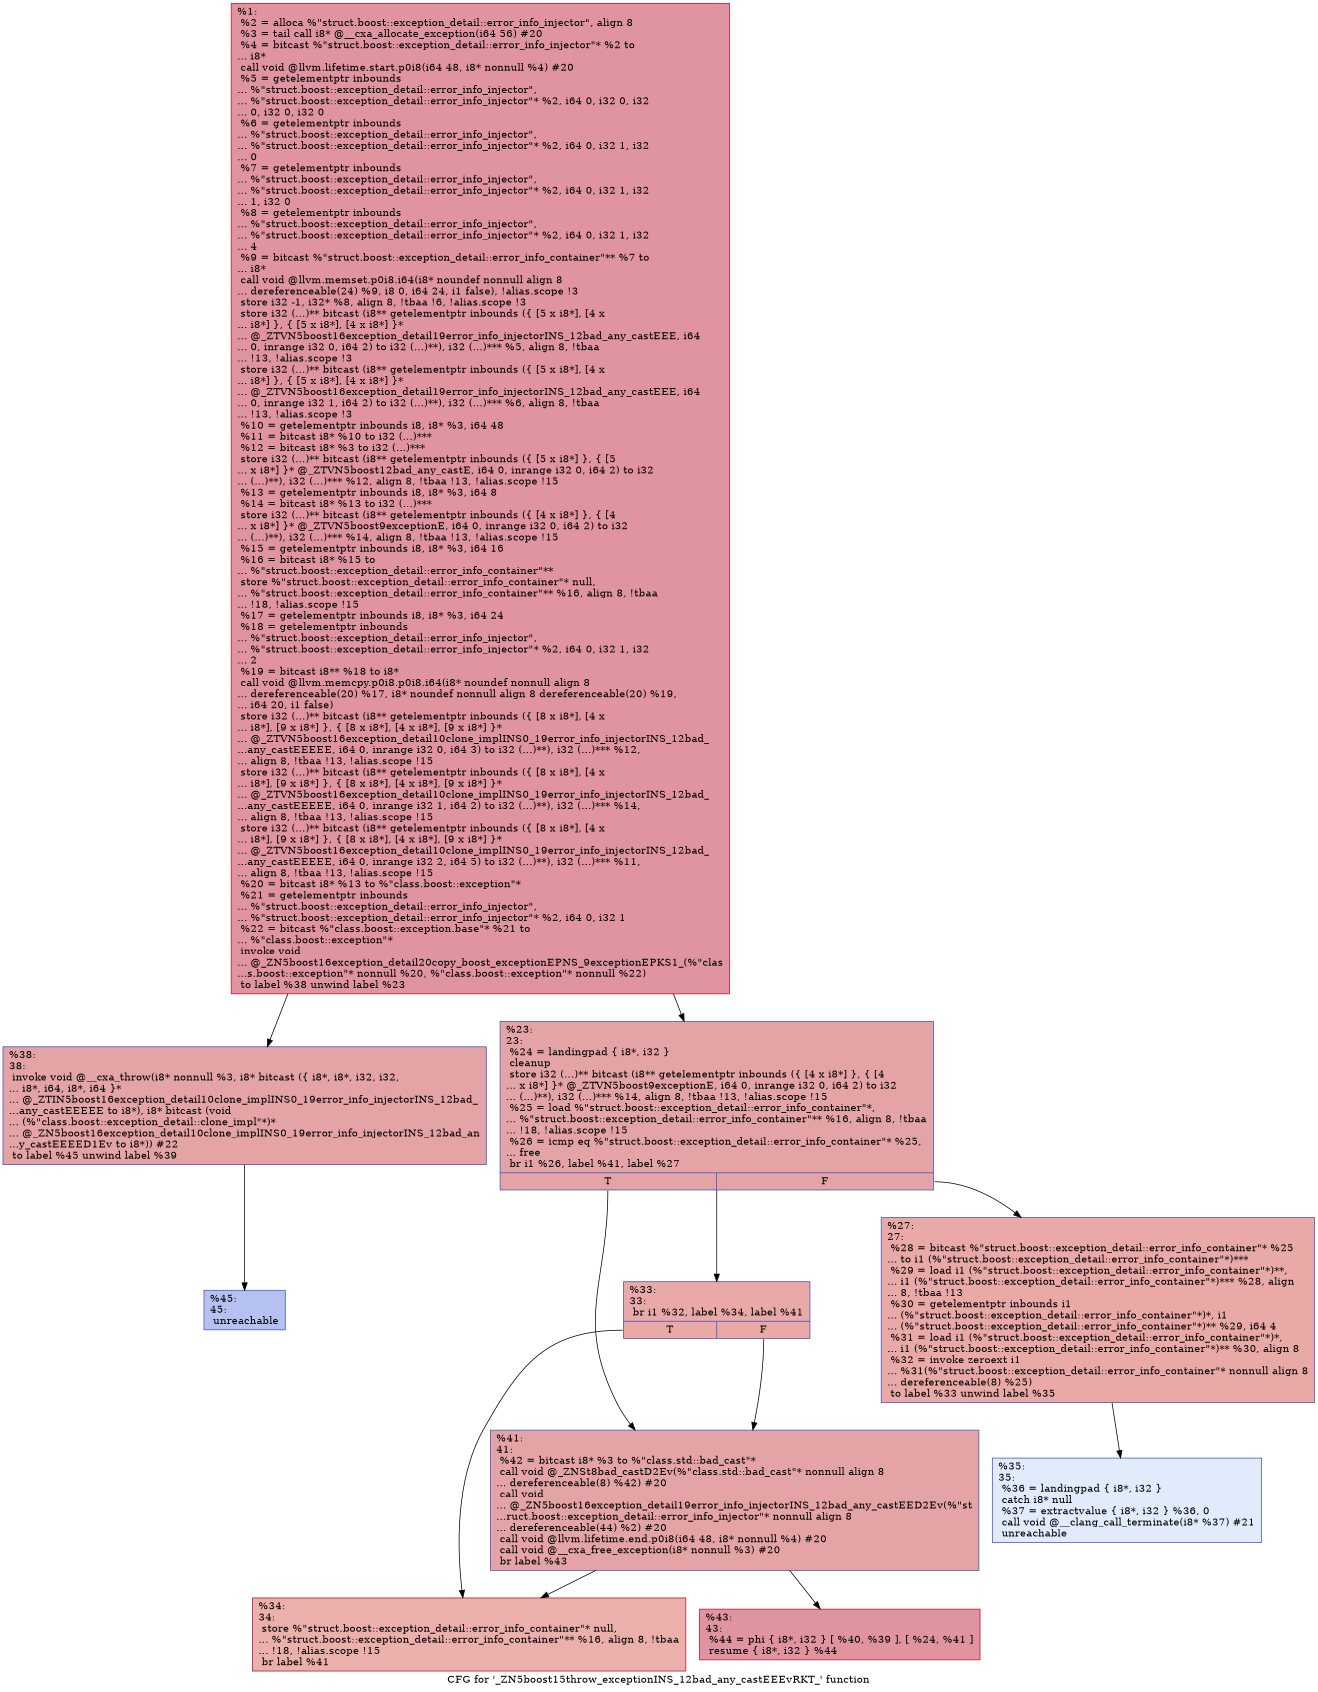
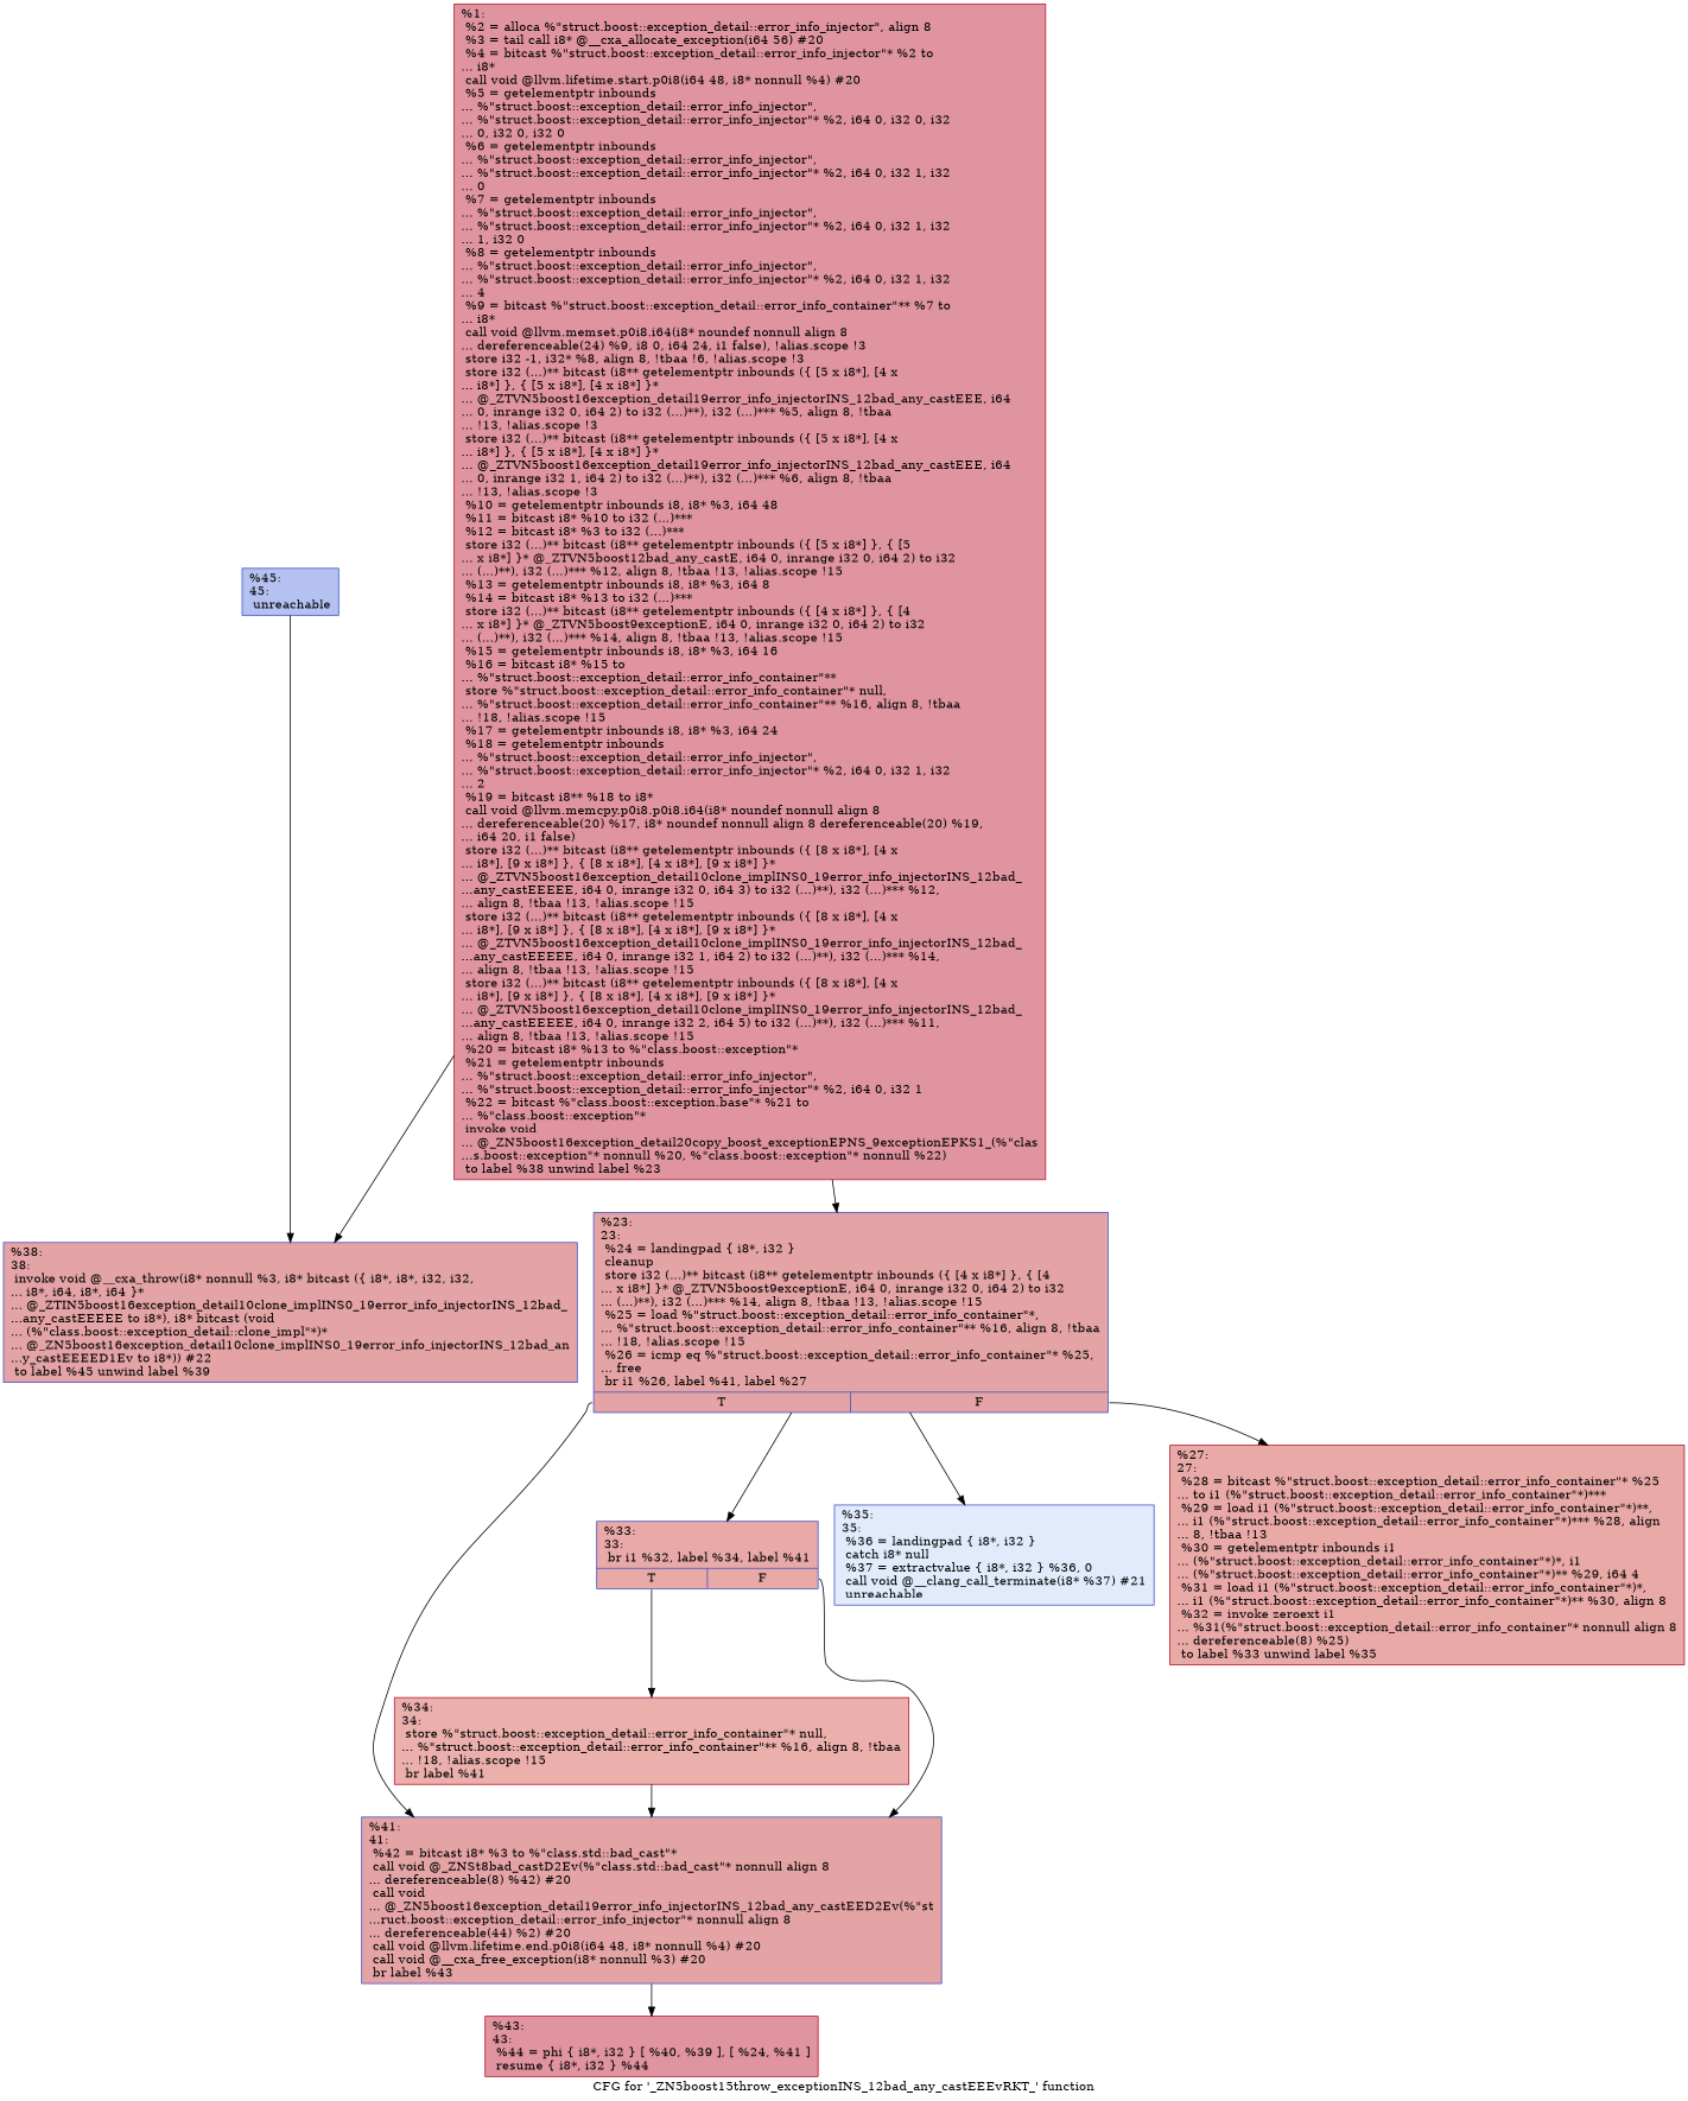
  digraph {
    label="CFG for '_ZN5boost15throw_exceptionINS_12bad_any_castEEEvRKT_' function"
    node [color="#3d50c3ff" fillcolor="#c32e3170" shape=record style=filled]
    n1 [color="#b70d28ff" fillcolor="#b70d2870" label="{%1:\l  %2 = alloca %\"struct.boost::exception_detail::error_info_injector\", align 8\l  %3 = tail call i8* @__cxa_allocate_exception(i64 56) #20\l  %4 = bitcast %\"struct.boost::exception_detail::error_info_injector\"* %2 to\l... i8*\l  call void @llvm.lifetime.start.p0i8(i64 48, i8* nonnull %4) #20\l  %5 = getelementptr inbounds\l... %\"struct.boost::exception_detail::error_info_injector\",\l... %\"struct.boost::exception_detail::error_info_injector\"* %2, i64 0, i32 0, i32\l... 0, i32 0, i32 0\l  %6 = getelementptr inbounds\l... %\"struct.boost::exception_detail::error_info_injector\",\l... %\"struct.boost::exception_detail::error_info_injector\"* %2, i64 0, i32 1, i32\l... 0\l  %7 = getelementptr inbounds\l... %\"struct.boost::exception_detail::error_info_injector\",\l... %\"struct.boost::exception_detail::error_info_injector\"* %2, i64 0, i32 1, i32\l... 1, i32 0\l  %8 = getelementptr inbounds\l... %\"struct.boost::exception_detail::error_info_injector\",\l... %\"struct.boost::exception_detail::error_info_injector\"* %2, i64 0, i32 1, i32\l... 4\l  %9 = bitcast %\"struct.boost::exception_detail::error_info_container\"** %7 to\l... i8*\l  call void @llvm.memset.p0i8.i64(i8* noundef nonnull align 8\l... dereferenceable(24) %9, i8 0, i64 24, i1 false), !alias.scope !3\l  store i32 -1, i32* %8, align 8, !tbaa !6, !alias.scope !3\l  store i32 (...)** bitcast (i8** getelementptr inbounds (\{ [5 x i8*], [4 x\l... i8*] \}, \{ [5 x i8*], [4 x i8*] \}*\l... @_ZTVN5boost16exception_detail19error_info_injectorINS_12bad_any_castEEE, i64\l... 0, inrange i32 0, i64 2) to i32 (...)**), i32 (...)*** %5, align 8, !tbaa\l... !13, !alias.scope !3\l  store i32 (...)** bitcast (i8** getelementptr inbounds (\{ [5 x i8*], [4 x\l... i8*] \}, \{ [5 x i8*], [4 x i8*] \}*\l... @_ZTVN5boost16exception_detail19error_info_injectorINS_12bad_any_castEEE, i64\l... 0, inrange i32 1, i64 2) to i32 (...)**), i32 (...)*** %6, align 8, !tbaa\l... !13, !alias.scope !3\l  %10 = getelementptr inbounds i8, i8* %3, i64 48\l  %11 = bitcast i8* %10 to i32 (...)***\l  %12 = bitcast i8* %3 to i32 (...)***\l  store i32 (...)** bitcast (i8** getelementptr inbounds (\{ [5 x i8*] \}, \{ [5\l... x i8*] \}* @_ZTVN5boost12bad_any_castE, i64 0, inrange i32 0, i64 2) to i32\l... (...)**), i32 (...)*** %12, align 8, !tbaa !13, !alias.scope !15\l  %13 = getelementptr inbounds i8, i8* %3, i64 8\l  %14 = bitcast i8* %13 to i32 (...)***\l  store i32 (...)** bitcast (i8** getelementptr inbounds (\{ [4 x i8*] \}, \{ [4\l... x i8*] \}* @_ZTVN5boost9exceptionE, i64 0, inrange i32 0, i64 2) to i32\l... (...)**), i32 (...)*** %14, align 8, !tbaa !13, !alias.scope !15\l  %15 = getelementptr inbounds i8, i8* %3, i64 16\l  %16 = bitcast i8* %15 to\l... %\"struct.boost::exception_detail::error_info_container\"**\l  store %\"struct.boost::exception_detail::error_info_container\"* null,\l... %\"struct.boost::exception_detail::error_info_container\"** %16, align 8, !tbaa\l... !18, !alias.scope !15\l  %17 = getelementptr inbounds i8, i8* %3, i64 24\l  %18 = getelementptr inbounds\l... %\"struct.boost::exception_detail::error_info_injector\",\l... %\"struct.boost::exception_detail::error_info_injector\"* %2, i64 0, i32 1, i32\l... 2\l  %19 = bitcast i8** %18 to i8*\l  call void @llvm.memcpy.p0i8.p0i8.i64(i8* noundef nonnull align 8\l... dereferenceable(20) %17, i8* noundef nonnull align 8 dereferenceable(20) %19,\l... i64 20, i1 false)\l  store i32 (...)** bitcast (i8** getelementptr inbounds (\{ [8 x i8*], [4 x\l... i8*], [9 x i8*] \}, \{ [8 x i8*], [4 x i8*], [9 x i8*] \}*\l... @_ZTVN5boost16exception_detail10clone_implINS0_19error_info_injectorINS_12bad_\l...any_castEEEEE, i64 0, inrange i32 0, i64 3) to i32 (...)**), i32 (...)*** %12,\l... align 8, !tbaa !13, !alias.scope !15\l  store i32 (...)** bitcast (i8** getelementptr inbounds (\{ [8 x i8*], [4 x\l... i8*], [9 x i8*] \}, \{ [8 x i8*], [4 x i8*], [9 x i8*] \}*\l... @_ZTVN5boost16exception_detail10clone_implINS0_19error_info_injectorINS_12bad_\l...any_castEEEEE, i64 0, inrange i32 1, i64 2) to i32 (...)**), i32 (...)*** %14,\l... align 8, !tbaa !13, !alias.scope !15\l  store i32 (...)** bitcast (i8** getelementptr inbounds (\{ [8 x i8*], [4 x\l... i8*], [9 x i8*] \}, \{ [8 x i8*], [4 x i8*], [9 x i8*] \}*\l... @_ZTVN5boost16exception_detail10clone_implINS0_19error_info_injectorINS_12bad_\l...any_castEEEEE, i64 0, inrange i32 2, i64 5) to i32 (...)**), i32 (...)*** %11,\l... align 8, !tbaa !13, !alias.scope !15\l  %20 = bitcast i8* %13 to %\"class.boost::exception\"*\l  %21 = getelementptr inbounds\l... %\"struct.boost::exception_detail::error_info_injector\",\l... %\"struct.boost::exception_detail::error_info_injector\"* %2, i64 0, i32 1\l  %22 = bitcast %\"class.boost::exception.base\"* %21 to\l... %\"class.boost::exception\"*\l  invoke void\l... @_ZN5boost16exception_detail20copy_boost_exceptionEPNS_9exceptionEPKS1_(%\"clas\l...s.boost::exception\"* nonnull %20, %\"class.boost::exception\"* nonnull %22)\l          to label %38 unwind label %23\l}"]
    n2 [label="{%38:\l38:                                               \l  invoke void @__cxa_throw(i8* nonnull %3, i8* bitcast (\{ i8*, i8*, i32, i32,\l... i8*, i64, i8*, i64 \}*\l... @_ZTIN5boost16exception_detail10clone_implINS0_19error_info_injectorINS_12bad_\l...any_castEEEEE to i8*), i8* bitcast (void\l... (%\"class.boost::exception_detail::clone_impl\"*)*\l... @_ZN5boost16exception_detail10clone_implINS0_19error_info_injectorINS_12bad_an\l...y_castEEEED1Ev to i8*)) #22\l          to label %45 unwind label %39\l}"]
    n3 [label="{%23:\l23:                                               \l  %24 = landingpad \{ i8*, i32 \}\l          cleanup\l  store i32 (...)** bitcast (i8** getelementptr inbounds (\{ [4 x i8*] \}, \{ [4\l... x i8*] \}* @_ZTVN5boost9exceptionE, i64 0, inrange i32 0, i64 2) to i32\l... (...)**), i32 (...)*** %14, align 8, !tbaa !13, !alias.scope !15\l  %25 = load %\"struct.boost::exception_detail::error_info_container\"*,\l... %\"struct.boost::exception_detail::error_info_container\"** %16, align 8, !tbaa\l... !18, !alias.scope !15\l  %26 = icmp eq %\"struct.boost::exception_detail::error_info_container\"* %25,\l... free\l  br i1 %26, label %41, label %27\l|{<s0>T|<s1>F}}"]
    n4 [fillcolor="#5572df70" label="{%45:\l45:                                               \l  unreachable\l}"]
    n5 [label="{%41:\l41:                                               \l  %42 = bitcast i8* %3 to %\"class.std::bad_cast\"*\l  call void @_ZNSt8bad_castD2Ev(%\"class.std::bad_cast\"* nonnull align 8\l... dereferenceable(8) %42) #20\l  call void\l... @_ZN5boost16exception_detail19error_info_injectorINS_12bad_any_castEED2Ev(%\"st\l...ruct.boost::exception_detail::error_info_injector\"* nonnull align 8\l... dereferenceable(44) %2) #20\l  call void @llvm.lifetime.end.p0i8(i64 48, i8* nonnull %4) #20\l  call void @__cxa_free_exception(i8* nonnull %3) #20\l  br label %43\l}"]
-   n6 [fillcolor="#ca3b3770" label="{%27:\l27:                                               \l  %28 = bitcast %\"struct.boost::exception_detail::error_info_container\"* %25\l... to i1 (%\"struct.boost::exception_detail::error_info_container\"*)***\l  %29 = load i1 (%\"struct.boost::exception_detail::error_info_container\"*)**,\l... i1 (%\"struct.boost::exception_detail::error_info_container\"*)*** %28, align\l... 8, !tbaa !13\l  %30 = getelementptr inbounds i1\l... (%\"struct.boost::exception_detail::error_info_container\"*)*, i1\l... (%\"struct.boost::exception_detail::error_info_container\"*)** %29, i64 4\l  %31 = load i1 (%\"struct.boost::exception_detail::error_info_container\"*)*,\l... i1 (%\"struct.boost::exception_detail::error_info_container\"*)** %30, align 8\l  %32 = invoke zeroext i1\l... %31(%\"struct.boost::exception_detail::error_info_container\"* nonnull align 8\l... dereferenceable(8) %25)\l          to label %33 unwind label %35\l}"]
+   n6 [color="#b70d28ff" fillcolor="#ca3b3770" label="{%27:\l27:                                               \l  %28 = bitcast %\"struct.boost::exception_detail::error_info_container\"* %25\l... to i1 (%\"struct.boost::exception_detail::error_info_container\"*)***\l  %29 = load i1 (%\"struct.boost::exception_detail::error_info_container\"*)**,\l... i1 (%\"struct.boost::exception_detail::error_info_container\"*)*** %28, align\l... 8, !tbaa !13\l  %30 = getelementptr inbounds i1\l... (%\"struct.boost::exception_detail::error_info_container\"*)*, i1\l... (%\"struct.boost::exception_detail::error_info_container\"*)** %29, i64 4\l  %31 = load i1 (%\"struct.boost::exception_detail::error_info_container\"*)*,\l... i1 (%\"struct.boost::exception_detail::error_info_container\"*)** %30, align 8\l  %32 = invoke zeroext i1\l... %31(%\"struct.boost::exception_detail::error_info_container\"* nonnull align 8\l... dereferenceable(8) %25)\l          to label %33 unwind label %35\l}"]
    n7 [fillcolor="#ca3b3770" label="{%33:\l33:                                               \l  br i1 %32, label %34, label %41\l|{<s0>T|<s1>F}}"]
    n8 [color="#b70d28ff" fillcolor="#b70d2870" label="{%43:\l43:                                               \l  %44 = phi \{ i8*, i32 \} [ %40, %39 ], [ %24, %41 ]\l  resume \{ i8*, i32 \} %44\l}"]
    n9 [fillcolor="#bbd1f870" label="{%35:\l35:                                               \l  %36 = landingpad \{ i8*, i32 \}\l          catch i8* null\l  %37 = extractvalue \{ i8*, i32 \} %36, 0\l  call void @__clang_call_terminate(i8* %37) #21\l  unreachable\l}"]
    n10 [color="#b70d28ff" fillcolor="#d24b4070" label="{%34:\l34:                                               \l  store %\"struct.boost::exception_detail::error_info_container\"* null,\l... %\"struct.boost::exception_detail::error_info_container\"** %16, align 8, !tbaa\l... !18, !alias.scope !15\l  br label %41\l}"]
    n1 -> n2
    n1 -> n3
-   n2 -> n4
+   n4 -> n2
    n3 -> n5 [tailport=s0]
    n3 -> n6 [tailport=s1]
    n3 -> n7
    n5 -> n8
-   n6 -> n9
+   n3 -> n9
    n7 -> n5 [tailport=s1]
    n7 -> n10 [tailport=s0]
-   n5 -> n10
+   n10 -> n5
  }
